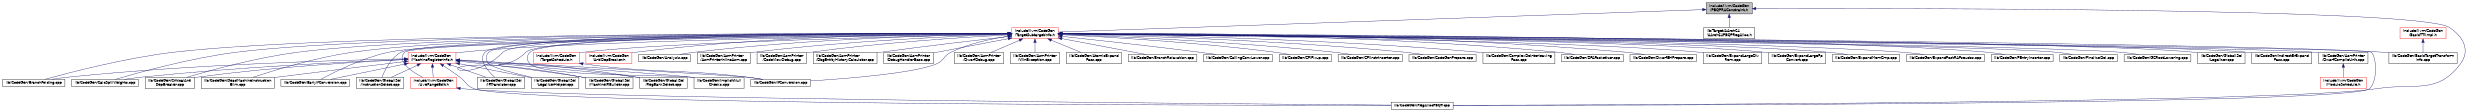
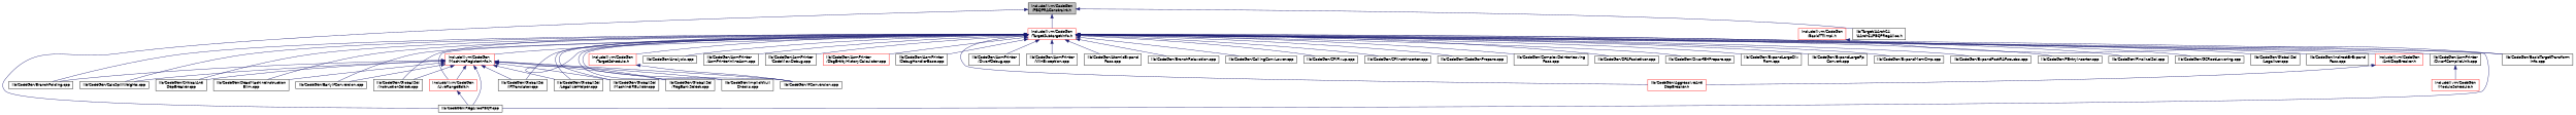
  digraph {
    node [color=black fontname=Helvetica fontsize=10 shape=record]
    edge [color=midnightblue dir=back fontname=Helvetica fontsize=10 labelfontname=Helvetica labelfontsize=10 style=solid]
    n1 [fillcolor=grey75 fontcolor=black height=0.2 label="include/llvm/CodeGen\l/PBQPRAConstraint.h" style=filled width=0.4]
    n2 [color=red height=0.2 label="include/llvm/CodeGen\l/TargetSubtargetInfo.h" width=0.4]
    n3 [height=0.2 label="lib/CodeGen/RegAllocPBQP.cpp" width=0.4]
    n4 [height=0.2 label="lib/Target/AArch64\l/AArch64PBQPRegAlloc.h" width=0.4]
    n5 [color=red height=0.2 label="include/llvm/CodeGen\l/AntiDepBreaker.h" width=0.4]
+   n6 [color=red height=0.2 label="lib/CodeGen/AggressiveAnti\lDepBreaker.h" width=0.4]
    n7 [height=0.2 label="lib/CodeGen/BasicTargetTransform\lInfo.cpp" width=0.4]
    n8 [color=red height=0.2 label="include/llvm/CodeGen\l/LiveRangeEdit.h" width=0.4]
    n9 [color=red height=0.2 label="include/llvm/CodeGen\l/MachineRegisterInfo.h" width=0.4]
    n10 [height=0.2 label="lib/CodeGen/BranchFolding.cpp" width=0.4]
    n11 [height=0.2 label="lib/CodeGen/CalcSpillWeights.cpp" width=0.4]
    n12 [height=0.2 label="lib/CodeGen/CriticalAnti\lDepBreaker.cpp" width=0.4]
    n13 [height=0.2 label="lib/CodeGen/DeadMachineInstruction\lElim.cpp" width=0.4]
    n14 [height=0.2 label="lib/CodeGen/EarlyIfConversion.cpp" width=0.4]
    n15 [height=0.2 label="lib/CodeGen/GlobalISel\l/InstructionSelect.cpp" width=0.4]
    n16 [height=0.2 label="lib/CodeGen/GlobalISel\l/IRTranslator.cpp" width=0.4]
    n17 [height=0.2 label="lib/CodeGen/GlobalISel\l/LegalizerHelper.cpp" width=0.4]
    n18 [height=0.2 label="lib/CodeGen/GlobalISel\l/MachineIRBuilder.cpp" width=0.4]
    n19 [height=0.2 label="lib/CodeGen/GlobalISel\l/RegBankSelect.cpp" width=0.4]
    n20 [height=0.2 label="lib/CodeGen/IfConversion.cpp" width=0.4]
    n21 [height=0.2 label="lib/CodeGen/ImplicitNull\lChecks.cpp" width=0.4]
    n22 [color=red height=0.2 label="include/llvm/CodeGen\l/TargetSchedule.h" width=0.4]
    n23 [height=0.2 label="lib/CodeGen/Analysis.cpp" width=0.4]
    n24 [height=0.2 label="lib/CodeGen/AsmPrinter\l/AsmPrinterInlineAsm.cpp" width=0.4]
    n25 [height=0.2 label="lib/CodeGen/AsmPrinter\l/CodeViewDebug.cpp" width=0.4]
-   n26 [height=0.2 label="lib/CodeGen/AsmPrinter\l/DbgEntityHistoryCalculator.cpp" width=0.4]
+   n26 [color=red height=0.2 label="lib/CodeGen/AsmPrinter\l/DbgEntityHistoryCalculator.cpp" width=0.4]
    n27 [height=0.2 label="lib/CodeGen/AsmPrinter\l/DebugHandlerBase.cpp" width=0.4]
    n28 [height=0.2 label="lib/CodeGen/AsmPrinter\l/DwarfCompileUnit.cpp" width=0.4]
    n29 [height=0.2 label="lib/CodeGen/AsmPrinter\l/DwarfDebug.cpp" width=0.4]
    n30 [height=0.2 label="lib/CodeGen/AsmPrinter\l/WinException.cpp" width=0.4]
    n31 [height=0.2 label="lib/CodeGen/AtomicExpand\lPass.cpp" width=0.4]
    n32 [height=0.2 label="lib/CodeGen/BranchRelaxation.cpp" width=0.4]
    n33 [height=0.2 label="lib/CodeGen/CallingConvLower.cpp" width=0.4]
    n34 [height=0.2 label="lib/CodeGen/CFIFixup.cpp" width=0.4]
    n35 [height=0.2 label="lib/CodeGen/CFIInstrInserter.cpp" width=0.4]
    n36 [height=0.2 label="lib/CodeGen/CodeGenPrepare.cpp" width=0.4]
    n37 [height=0.2 label="lib/CodeGen/ComplexDeinterleaving\lPass.cpp" width=0.4]
    n38 [height=0.2 label="lib/CodeGen/DFAPacketizer.cpp" width=0.4]
    n39 [height=0.2 label="lib/CodeGen/DwarfEHPrepare.cpp" width=0.4]
    n40 [height=0.2 label="lib/CodeGen/ExpandLargeDiv\lRem.cpp" width=0.4]
    n41 [height=0.2 label="lib/CodeGen/ExpandLargeFp\lConvert.cpp" width=0.4]
    n42 [height=0.2 label="lib/CodeGen/ExpandMemCmp.cpp" width=0.4]
    n43 [height=0.2 label="lib/CodeGen/ExpandPostRAPseudos.cpp" width=0.4]
    n44 [height=0.2 label="lib/CodeGen/FEntryInserter.cpp" width=0.4]
    n45 [height=0.2 label="lib/CodeGen/FinalizeISel.cpp" width=0.4]
    n46 [height=0.2 label="lib/CodeGen/GCRootLowering.cpp" width=0.4]
    n47 [height=0.2 label="lib/CodeGen/GlobalISel\l/Legalizer.cpp" width=0.4]
    n48 [height=0.2 label="lib/CodeGen/IndirectBrExpand\lPass.cpp" width=0.4]
    n49 [color=red height=0.2 label="include/llvm/CodeGen\l/BasicTTIImpl.h" width=0.4]
    n50 [color=red height=0.2 label="include/llvm/CodeGen\l/ModuloSchedule.h" width=0.4]
    n1 -> n2
    n1 -> n3
    n1 -> n4
    n2 -> n3
    n2 -> n5
+   n2 -> n6
    n2 -> n7
    n2 -> n8
    n2 -> n9
    n2 -> n10
    n2 -> n11
    n2 -> n12
    n2 -> n13
    n2 -> n14
    n2 -> n15
    n2 -> n16
    n2 -> n17
    n2 -> n18
    n2 -> n19
    n2 -> n20
    n2 -> n21
    n2 -> n22
    n2 -> n23
    n2 -> n24
    n2 -> n25
    n2 -> n26
    n2 -> n27
    n2 -> n28
    n2 -> n29
    n2 -> n30
    n2 -> n31
    n2 -> n32
    n2 -> n33
    n2 -> n34
    n2 -> n35
    n2 -> n36
    n2 -> n37
    n2 -> n38
    n2 -> n39
    n2 -> n40
    n2 -> n41
    n2 -> n42
    n2 -> n43
    n2 -> n44
    n2 -> n45
    n2 -> n46
    n2 -> n47
    n2 -> n48
+   n5 -> n6
    n8 -> n3
    n9 -> n3
    n9 -> n8
    n9 -> n10
    n9 -> n11
    n9 -> n12
    n9 -> n13
    n9 -> n14
    n9 -> n15
    n9 -> n16
    n9 -> n17
    n9 -> n18
    n9 -> n19
    n9 -> n20
    n9 -> n21
    n22 -> n20
    n28 -> n50
    n49 -> n7
  }
